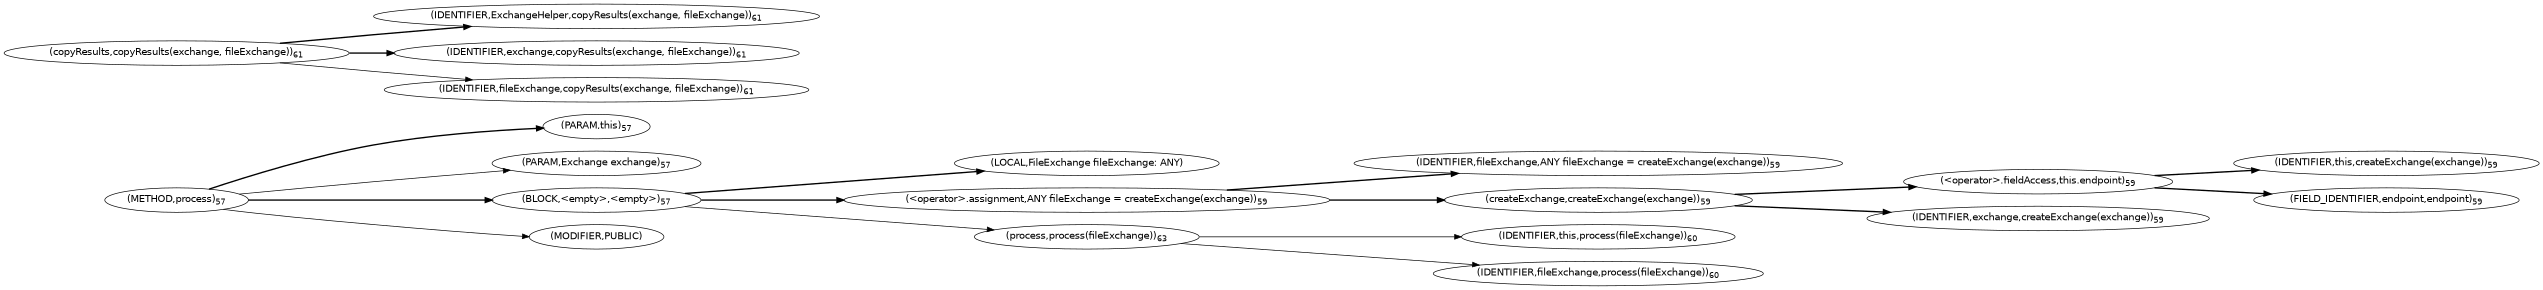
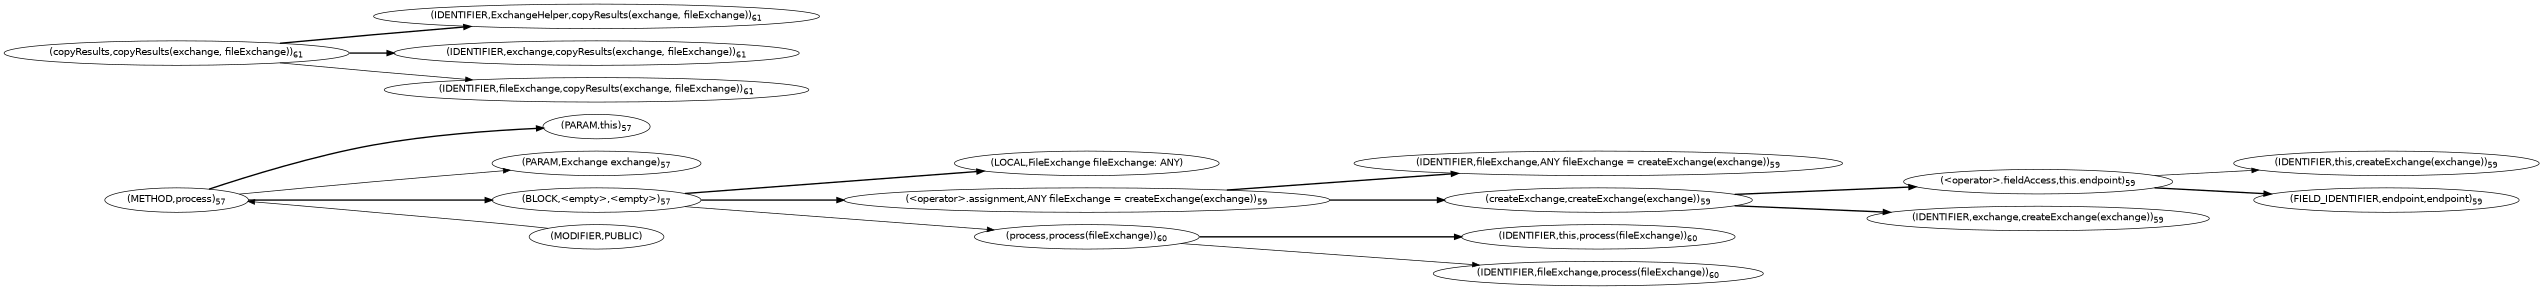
  digraph {
    fontname="DejaVu Sans"
    rankdir=LR
    node [fontname="DejaVu Sans"]
    edge [fontname="DejaVu Sans" style=bold]
    n1 [label=<(METHOD,process)<SUB>57</SUB>>]
    n2 [label=<(PARAM,this)<SUB>57</SUB>>]
    n3 [label=<(PARAM,Exchange exchange)<SUB>57</SUB>>]
    n4 [label=<(BLOCK,&lt;empty&gt;,&lt;empty&gt;)<SUB>57</SUB>>]
    n5 [label=<(MODIFIER,PUBLIC)>]
    n6 [label=<(LOCAL,FileExchange fileExchange: ANY)>]
    n7 [label=<(&lt;operator&gt;.assignment,ANY fileExchange = createExchange(exchange))<SUB>59</SUB>>]
-   n8 [label=<(process,process(fileExchange))<SUB>63</SUB>>]
+   n8 [label=<(process,process(fileExchange))<SUB>60</SUB>>]
    n9 [label=<(IDENTIFIER,fileExchange,ANY fileExchange = createExchange(exchange))<SUB>59</SUB>>]
    n10 [label=<(createExchange,createExchange(exchange))<SUB>59</SUB>>]
    n11 [label=<(IDENTIFIER,this,process(fileExchange))<SUB>60</SUB>>]
    n12 [label=<(IDENTIFIER,fileExchange,process(fileExchange))<SUB>60</SUB>>]
    n13 [label=<(copyResults,copyResults(exchange, fileExchange))<SUB>61</SUB>>]
    n14 [label=<(IDENTIFIER,ExchangeHelper,copyResults(exchange, fileExchange))<SUB>61</SUB>>]
    n15 [label=<(IDENTIFIER,exchange,copyResults(exchange, fileExchange))<SUB>61</SUB>>]
    n16 [label=<(IDENTIFIER,fileExchange,copyResults(exchange, fileExchange))<SUB>61</SUB>>]
    n17 [label=<(&lt;operator&gt;.fieldAccess,this.endpoint)<SUB>59</SUB>>]
    n18 [label=<(IDENTIFIER,exchange,createExchange(exchange))<SUB>59</SUB>>]
    n19 [label=<(IDENTIFIER,this,createExchange(exchange))<SUB>59</SUB>>]
    n20 [label=<(FIELD_IDENTIFIER,endpoint,endpoint)<SUB>59</SUB>>]
    n1 -> n2
    n1 -> n3 [style=solid]
    n1 -> n4
-   n1 -> n5 [style=solid]
+   n5 -> n1 [style=solid]
    n4 -> n6
    n4 -> n7
    n4 -> n8 [style=solid]
    n7 -> n9
    n7 -> n10
-   n8 -> n11 [style=solid]
+   n8 -> n11
    n8 -> n12 [style=solid]
    n10 -> n17
    n10 -> n18
    n13 -> n14
    n13 -> n15
    n13 -> n16 [style=solid]
-   n17 -> n19
+   n17 -> n19 [style=solid]
    n17 -> n20
  }
